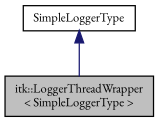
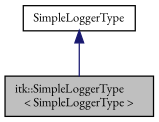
  digraph {
    fontname="EB Garamond"
    node [color=black fontname="EB Garamond" fontsize=10 shape=record style=filled]
-   n1 [fillcolor=grey75 fontcolor=black height=0.2 label="itk::LoggerThreadWrapper\l\< SimpleLoggerType \>" width=0.4]
+   n1 [fillcolor=grey75 fontcolor=black height=0.2 label="itk::SimpleLoggerType\l\< SimpleLoggerType \>" width=0.4]
    n2 [fillcolor=white height=0.2 label=SimpleLoggerType width=0.4]
    n2 -> n1 [color=midnightblue dir=back fontname="EB Garamond" fontsize=10 labelfontname=Helvetica labelfontsize=10 style=solid]
  }
